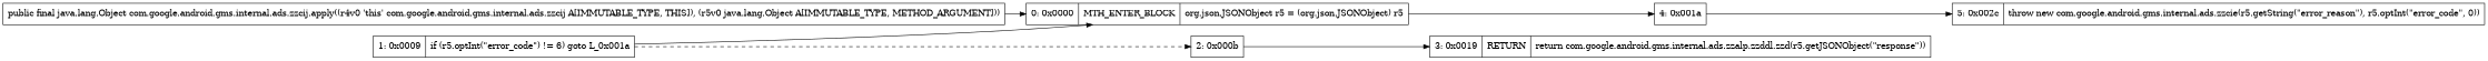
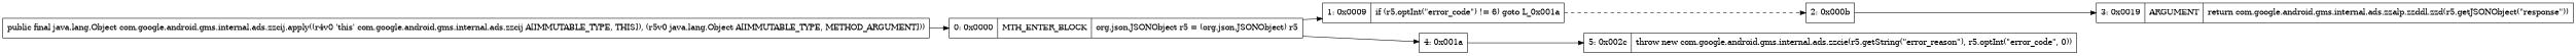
  digraph {
    rankdir=LR
    node [shape=record]
    n1 [label="{0\:\ 0x0000|MTH_ENTER_BLOCK\l|org.json.JSONObject r5 = (org.json.JSONObject) r5\l}"]
    n2 [label="{1\:\ 0x0009|if (r5.optInt(\"error_code\") != 6) goto L_0x001a\l}"]
    n3 [label="{4\:\ 0x001a}"]
    n4 [label="{2\:\ 0x000b}"]
-   n5 [label="{3\:\ 0x0019|RETURN\l|return com.google.android.gms.internal.ads.zzalp.zzddl.zzd(r5.getJSONObject(\"response\"))\l}"]
+   n5 [label="{3\:\ 0x0019|ARGUMENT\l|return com.google.android.gms.internal.ads.zzalp.zzddl.zzd(r5.getJSONObject(\"response\"))\l}"]
    n6 [label="{5\:\ 0x002c|throw new com.google.android.gms.internal.ads.zzcie(r5.getString(\"error_reason\"), r5.optInt(\"error_code\", 0))\l}"]
    n7 [label="{public final java.lang.Object com.google.android.gms.internal.ads.zzcij.apply((r4v0 'this' com.google.android.gms.internal.ads.zzcij A[IMMUTABLE_TYPE, THIS]), (r5v0 java.lang.Object A[IMMUTABLE_TYPE, METHOD_ARGUMENT])) }"]
-   n2 -> n1
+   n1 -> n2
    n1 -> n3
    n2 -> n4 [style=dashed]
    n3 -> n6
    n4 -> n5
    n7 -> n1
  }
